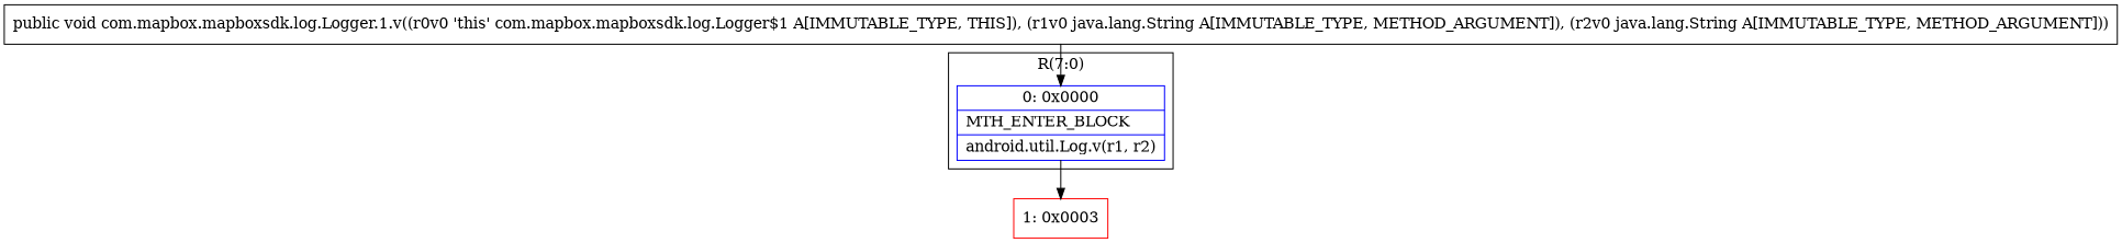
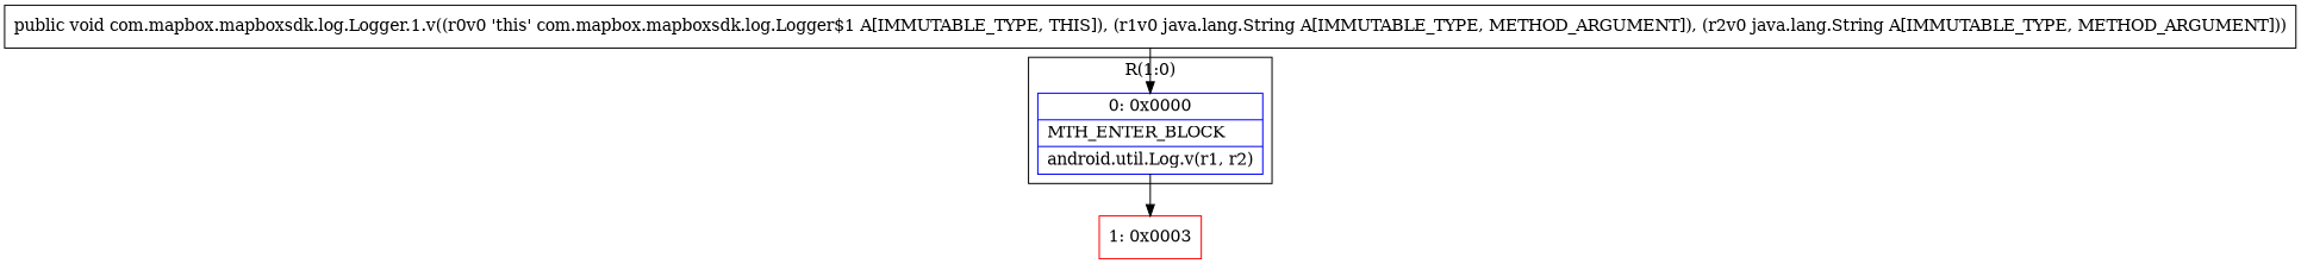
  digraph {
    node [shape=record]
    n1 [color=blue label="{0\:\ 0x0000|MTH_ENTER_BLOCK\l|android.util.Log.v(r1, r2)\l}"]
    n2 [color=red label="{1\:\ 0x0003}"]
    n3 [label="{public void com.mapbox.mapboxsdk.log.Logger.1.v((r0v0 'this' com.mapbox.mapboxsdk.log.Logger$1 A[IMMUTABLE_TYPE, THIS]), (r1v0 java.lang.String A[IMMUTABLE_TYPE, METHOD_ARGUMENT]), (r2v0 java.lang.String A[IMMUTABLE_TYPE, METHOD_ARGUMENT])) }"]
    subgraph cluster_1 {
-     label="R(7:0)"
+     label="R(1:0)"
      n1
    }
    n1 -> n2
    n3 -> n1
  }
